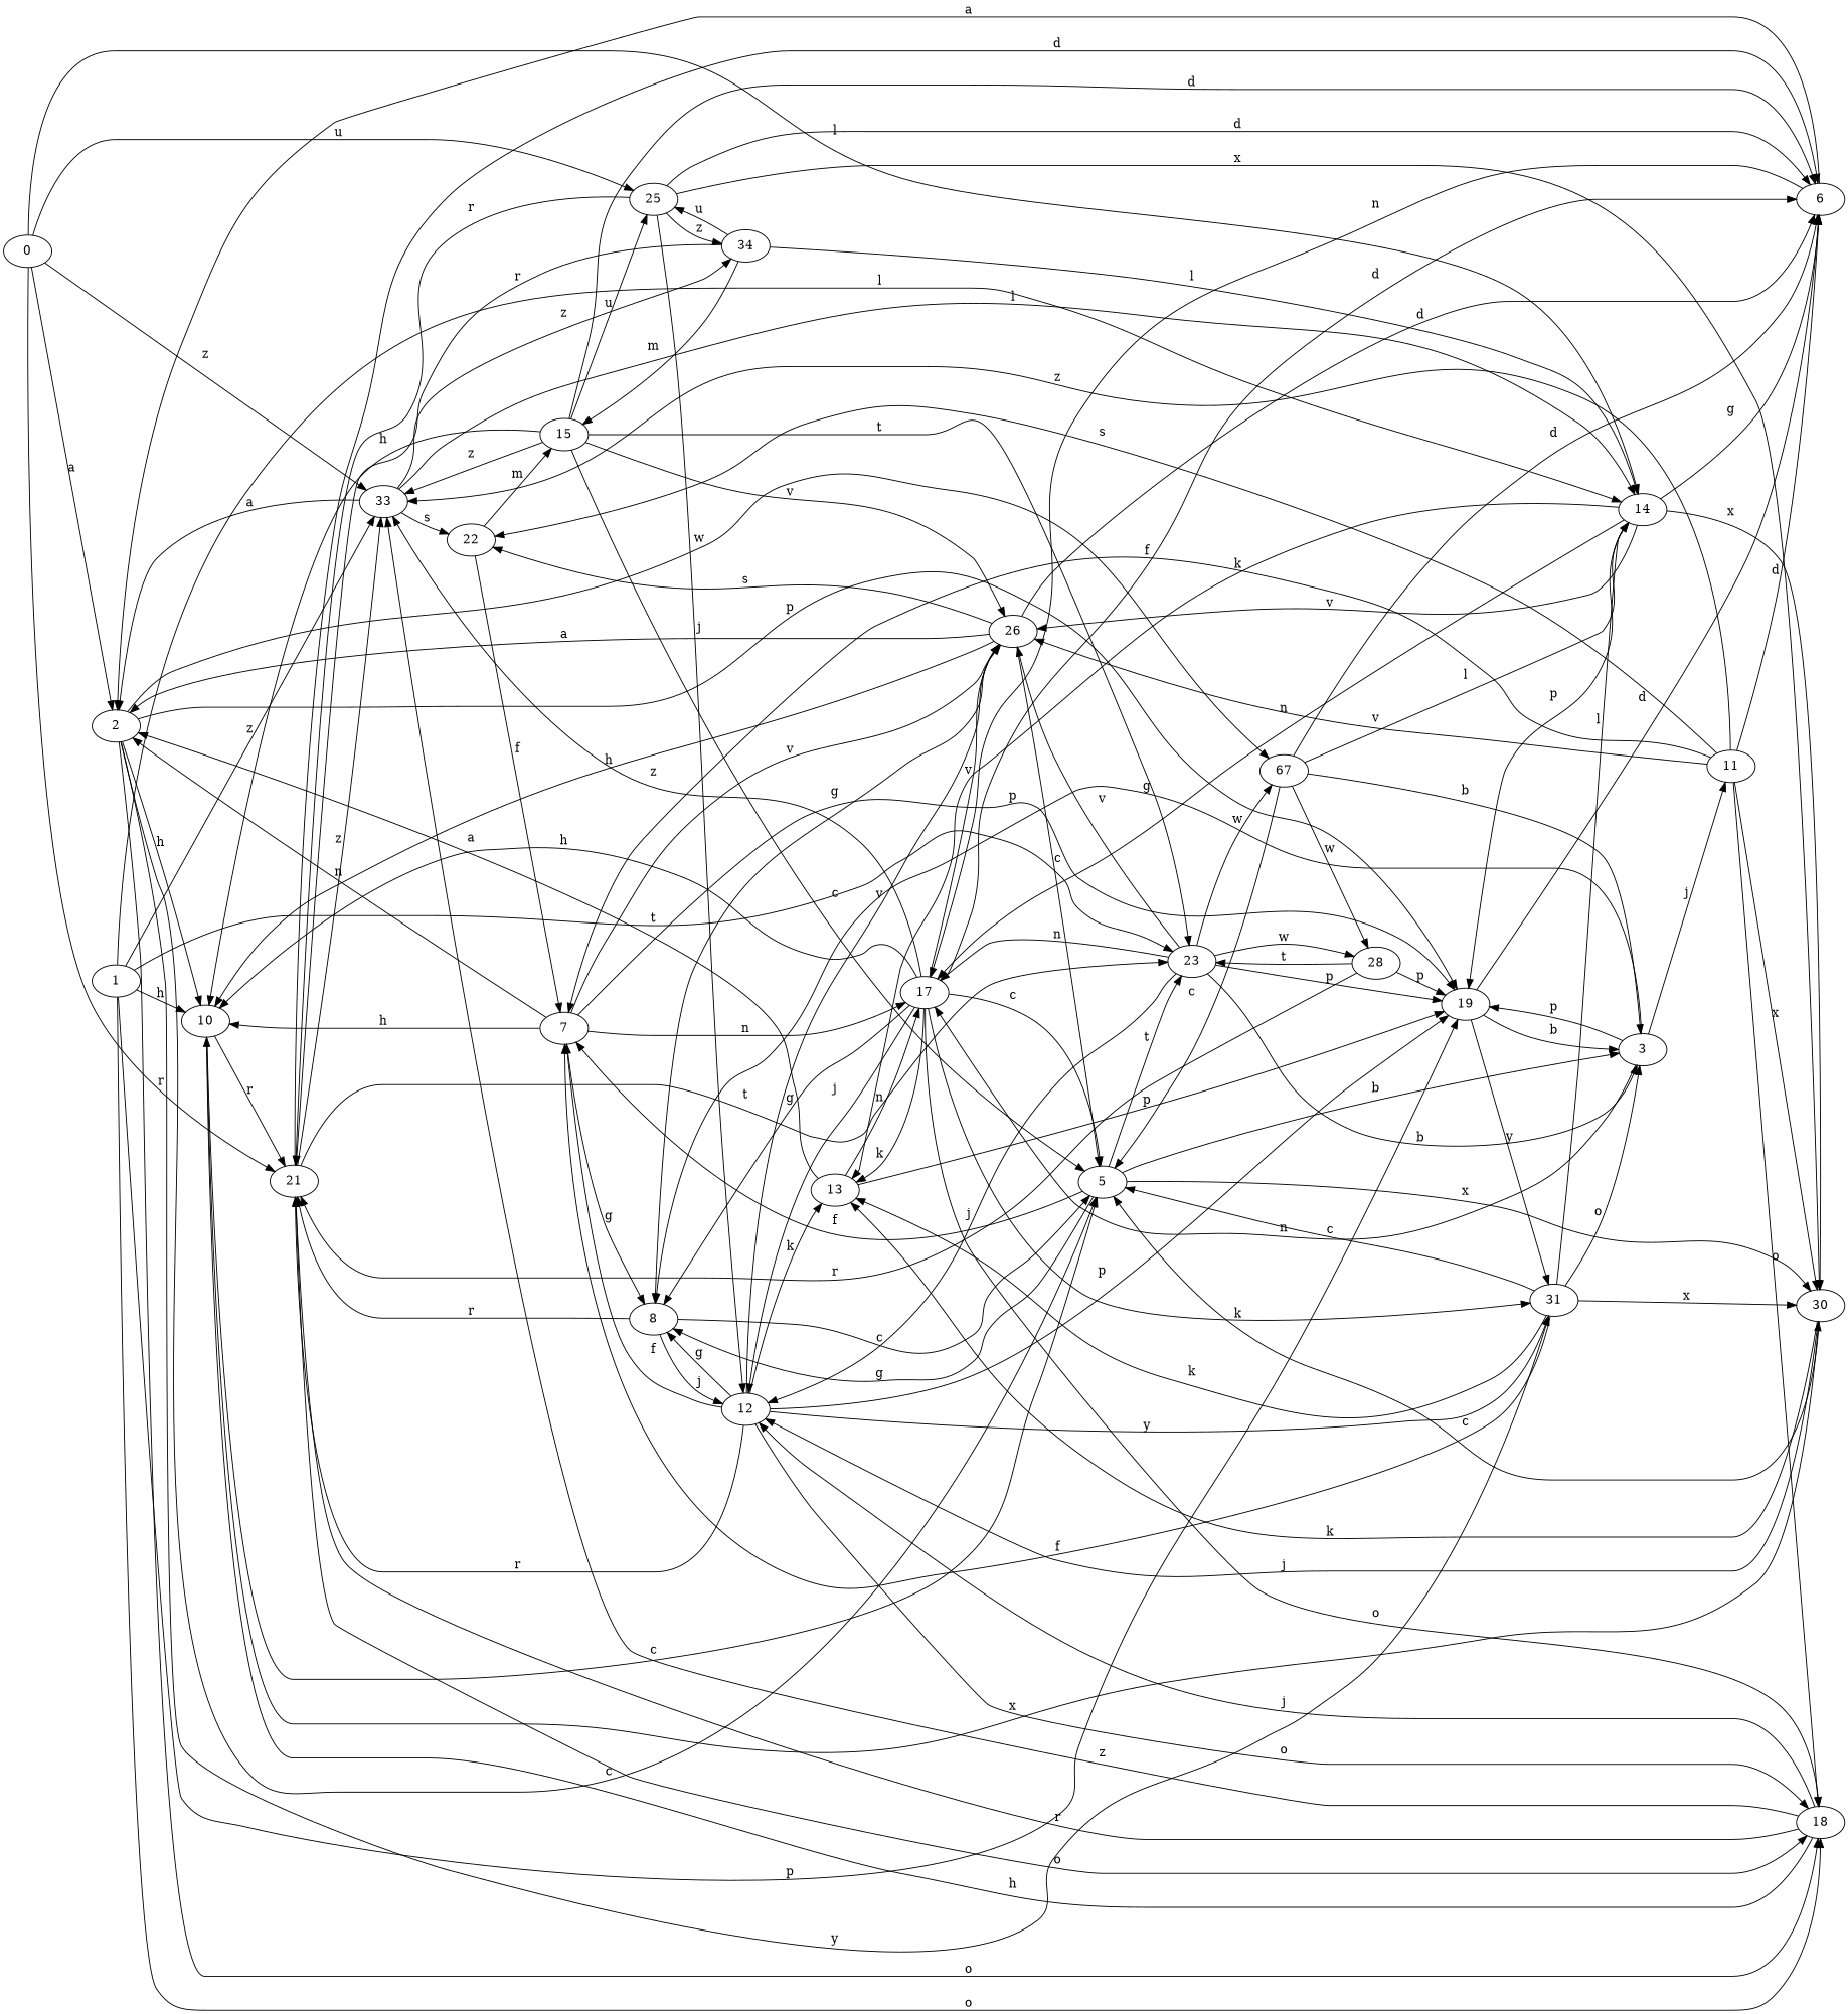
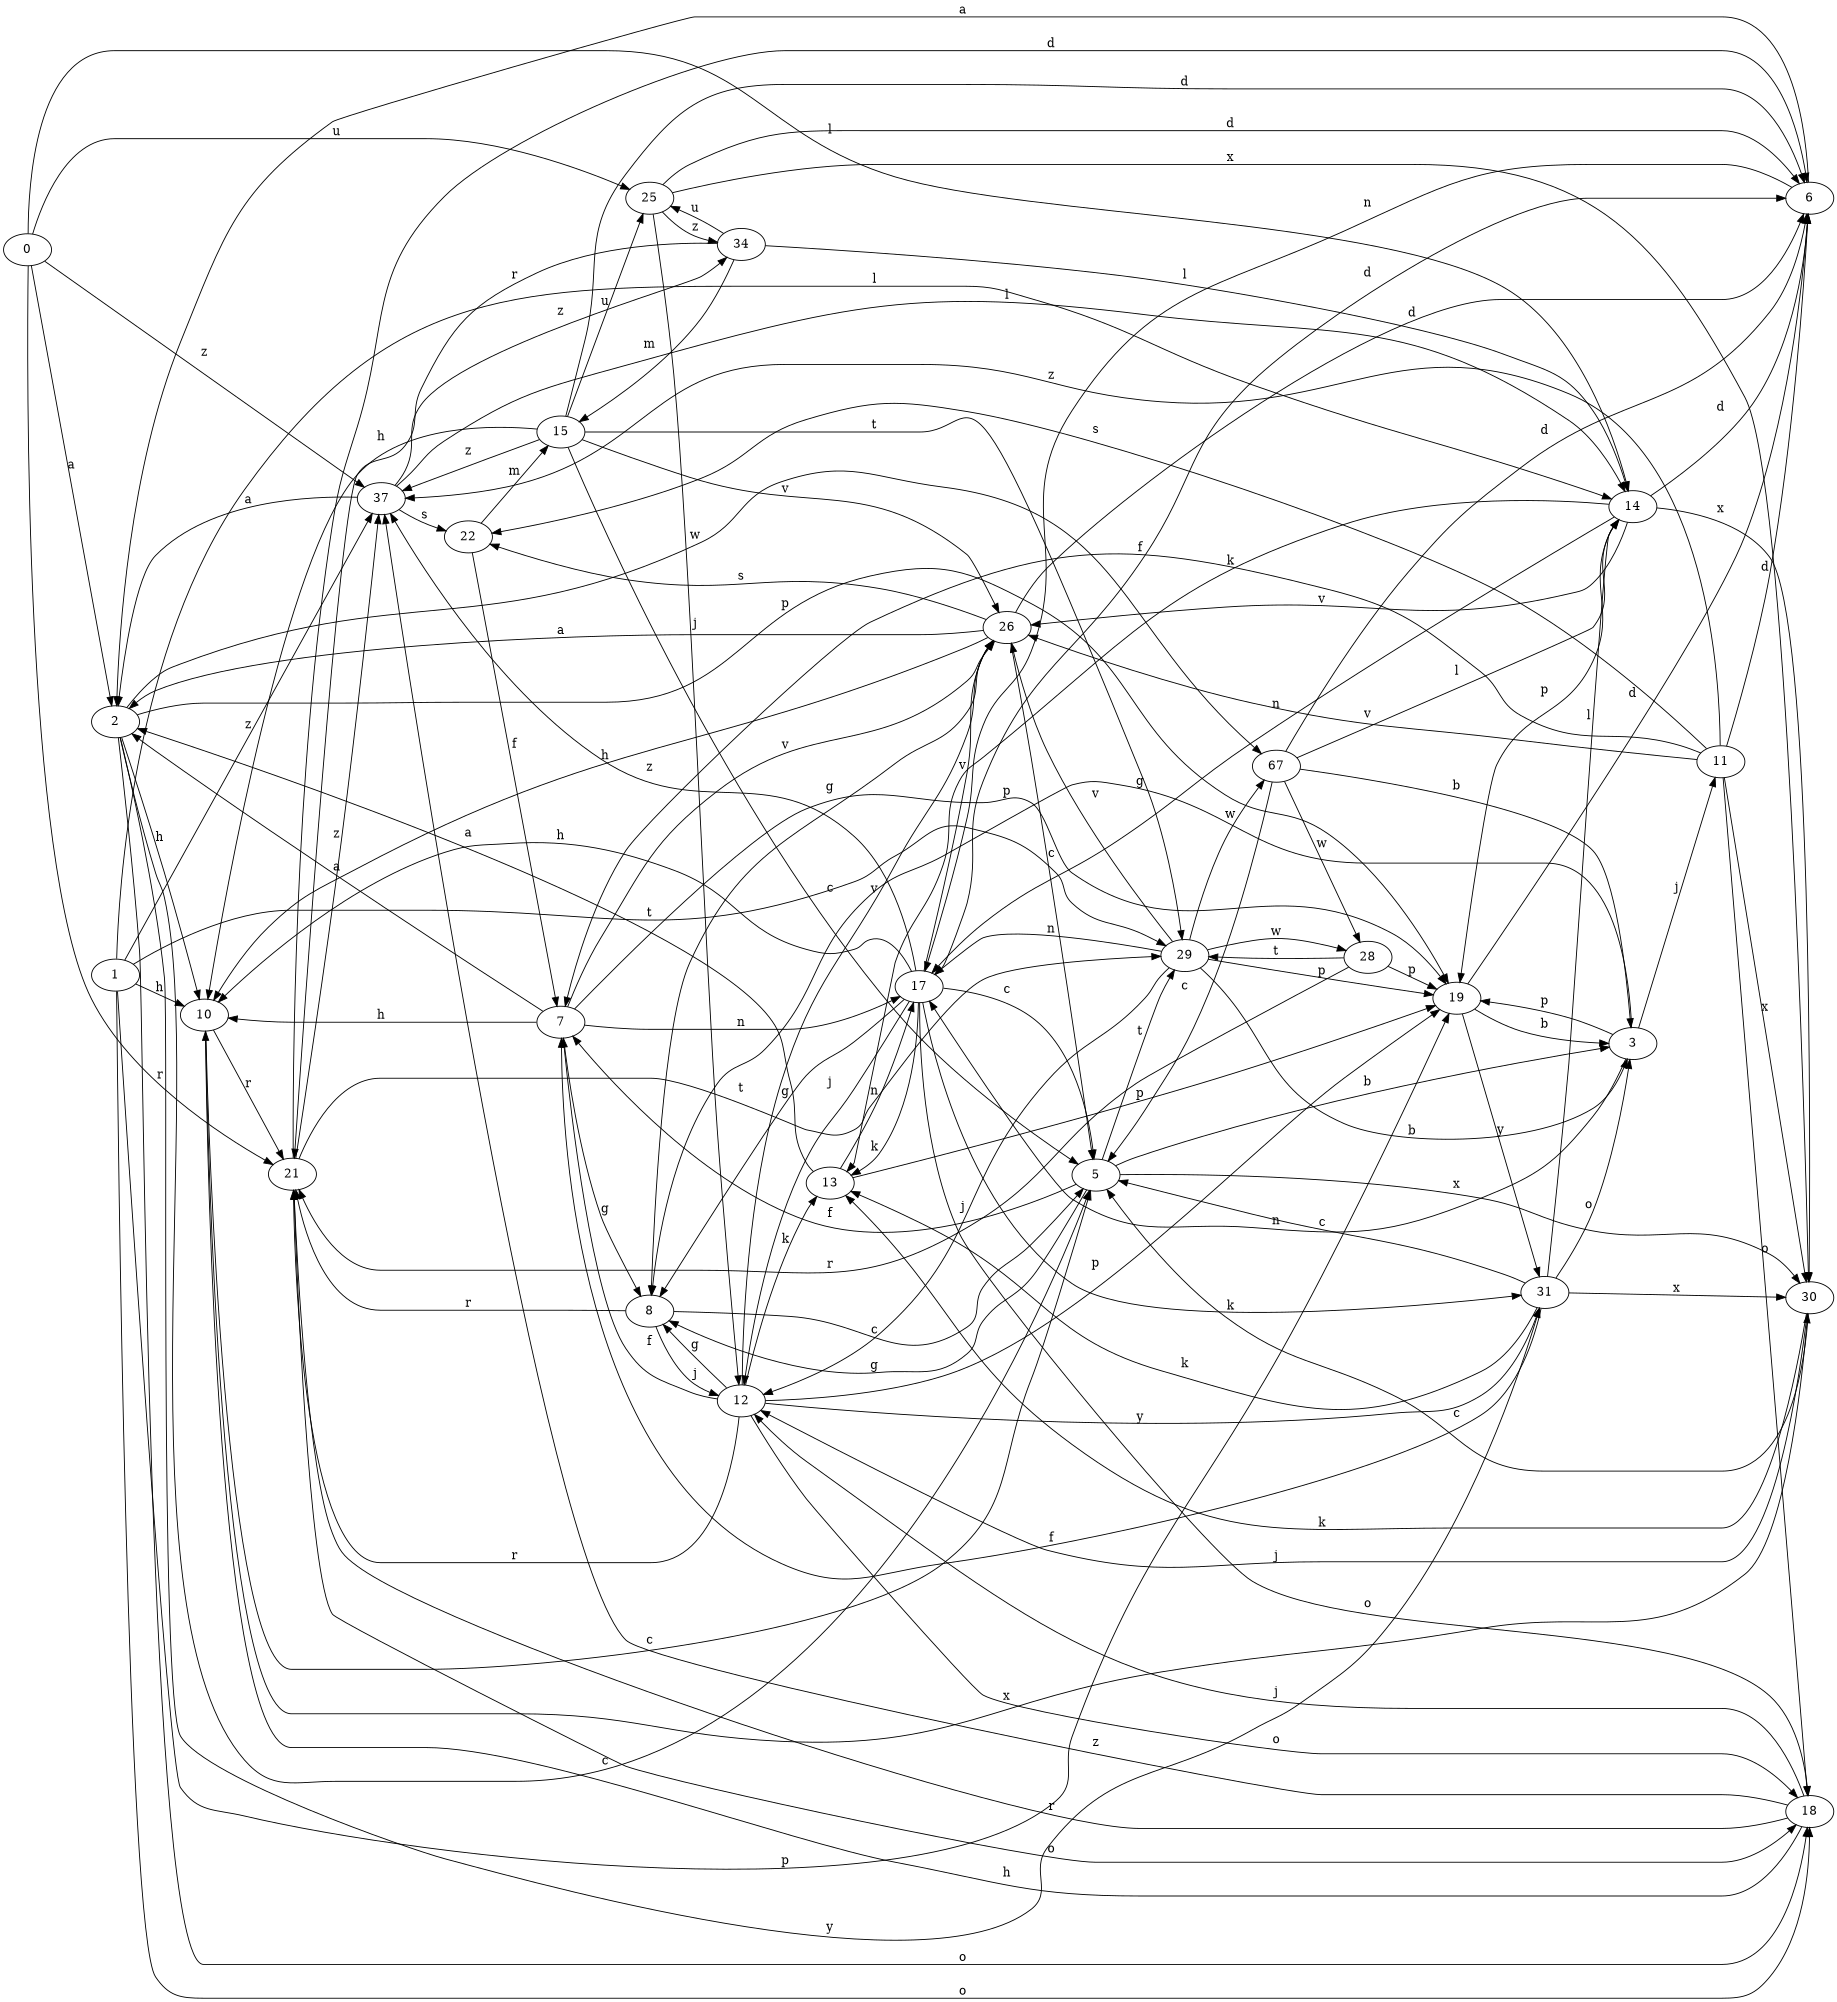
  strict digraph {
    rankdir=LR
    0
    2
    14
    21
    25
-   33
+   33 [label=37]
    10
    18
    19
    5
    n11 [label=67]
    31
    17
    30
    6
    26
    13
-   23
+   23 [label=29]
    12
    34
    22
    1
    3
    28
    8
    7
    11
    15
    0 -> 2 [label=a]
    0 -> 14 [label=l]
    0 -> 21 [label=r]
    0 -> 25 [label=u]
    0 -> 33 [label=z]
    2 -> 10 [label=h]
    2 -> 18 [label=o]
    2 -> 19 [label=p]
    2 -> 5 [label=c]
    2 -> n11 [label=w]
    2 -> 31 [label=y]
    14 -> 19 [label=p]
    14 -> 17 [label=n]
    14 -> 30 [label=x]
-   14 -> 6 [label=g]
+   14 -> 6 [label=d]
    14 -> 26 [label=v]
    14 -> 13 [label=k]
    21 -> 33 [label=z]
    21 -> 18 [label=o]
    21 -> 6 [label=d]
    21 -> 23 [label=t]
-   25 -> 21 [label=r]
    25 -> 30 [label=x]
    25 -> 6 [label=d]
    25 -> 12 [label=j]
    25 -> 34 [label=z]
    33 -> 2 [label=a]
    33 -> 14 [label=l]
    33 -> 34 [label=z]
    33 -> 22 [label=s]
    10 -> 21 [label=r]
    10 -> 5 [label=c]
    10 -> 30 [label=x]
    18 -> 21 [label=r]
    18 -> 33 [label=z]
    18 -> 10 [label=h]
    18 -> 12 [label=j]
    19 -> 31 [label=y]
    19 -> 6 [label=d]
    19 -> 3 [label=b]
    5 -> 30 [label=x]
    5 -> 23 [label=t]
    5 -> 3 [label=b]
    5 -> 8 [label=g]
    5 -> 7 [label=f]
    n11 -> 14 [label=l]
    n11 -> 5 [label=c]
    n11 -> 6 [label=d]
    n11 -> 3 [label=b]
    n11 -> 28 [label=w]
    31 -> 14 [label=l]
    31 -> 5 [label=c]
    31 -> 30 [label=x]
    31 -> 13 [label=k]
    31 -> 3 [label=o]
    31 -> 7 [label=f]
    17 -> 33 [label=z]
    17 -> 10 [label=h]
    17 -> 18 [label=o]
    17 -> 5 [label=c]
    17 -> 31 [label=k]
    17 -> 6 [label=d]
    17 -> 26 [label=v]
    17 -> 13 [label=k]
    17 -> 12 [label=j]
    17 -> 8 [label=g]
    30 -> 5 [label=c]
    30 -> 13 [label=k]
    30 -> 12 [label=j]
    6 -> 2 [label=a]
    6 -> 17 [label=n]
    26 -> 2 [label=a]
    26 -> 10 [label=h]
    26 -> 5 [label=c]
    26 -> 6 [label=d]
    26 -> 22 [label=s]
    26 -> 8 [label=g]
    13 -> 2 [label=a]
    13 -> 19 [label=p]
    13 -> 17 [label=n]
    23 -> 19 [label=p]
    23 -> n11 [label=w]
    23 -> 17 [label=n]
    23 -> 26 [label=v]
    23 -> 12 [label=j]
    23 -> 3 [label=b]
    23 -> 28 [label=w]
    12 -> 21 [label=r]
    12 -> 18 [label=o]
    12 -> 19 [label=p]
    12 -> 31 [label=y]
    12 -> 26 [label=v]
    12 -> 13 [label=k]
    12 -> 8 [label=g]
    12 -> 7 [label=f]
    34 -> 14 [label=l]
    34 -> 21 [label=r]
    34 -> 25 [label=u]
    34 -> 15 [label=m]
    22 -> 7 [label=f]
    22 -> 15 [label=m]
    1 -> 14 [label=l]
    1 -> 33 [label=z]
    1 -> 10 [label=h]
    1 -> 18 [label=o]
    1 -> 19 [label=p]
    1 -> 23 [label=t]
    3 -> 19 [label=p]
    3 -> 17 [label=n]
    3 -> 8 [label=g]
    3 -> 11 [label=j]
    28 -> 21 [label=r]
    28 -> 19 [label=p]
    28 -> 23 [label=t]
    8 -> 21 [label=r]
    8 -> 5 [label=c]
    8 -> 12 [label=j]
-   7 -> 2 [label=n]
+   7 -> 2 [label=a]
    7 -> 10 [label=h]
    7 -> 19 [label=p]
    7 -> 17 [label=n]
    7 -> 26 [label=v]
    7 -> 8 [label=g]
    11 -> 33 [label=z]
    11 -> 18 [label=o]
    11 -> 30 [label=x]
    11 -> 6 [label=d]
    11 -> 26 [label=v]
    11 -> 22 [label=s]
    11 -> 7 [label=f]
    15 -> 25 [label=u]
    15 -> 33 [label=z]
    15 -> 10 [label=h]
    15 -> 5 [label=c]
    15 -> 6 [label=d]
    15 -> 26 [label=v]
    15 -> 23 [label=t]
  }
